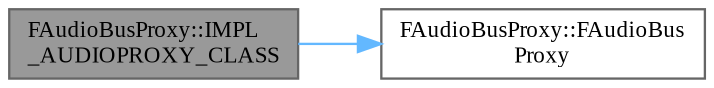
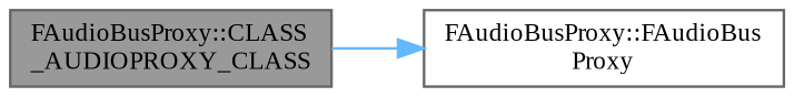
  digraph {
    rankdir=LR
    fontname="Liberation Serif"
    node [fontname="Liberation Serif" fontsize=10 shape=box style=filled]
-   n1 [color=gray40 fillcolor=grey60 fontcolor=black height=0.2 label="FAudioBusProxy::IMPL\l_AUDIOPROXY_CLASS" width=0.4]
+   n1 [color=gray40 fillcolor=grey60 fontcolor=black height=0.2 label="FAudioBusProxy::CLASS\l_AUDIOPROXY_CLASS" width=0.4]
    n2 [color=grey40 fillcolor=white height=0.2 label="FAudioBusProxy::FAudioBus\lProxy" width=0.4]
    n1 -> n2 [color=steelblue1 fontname="Liberation Serif" fontsize=10 labelfontname=Helvetica labelfontsize=10 style=solid]
  }
